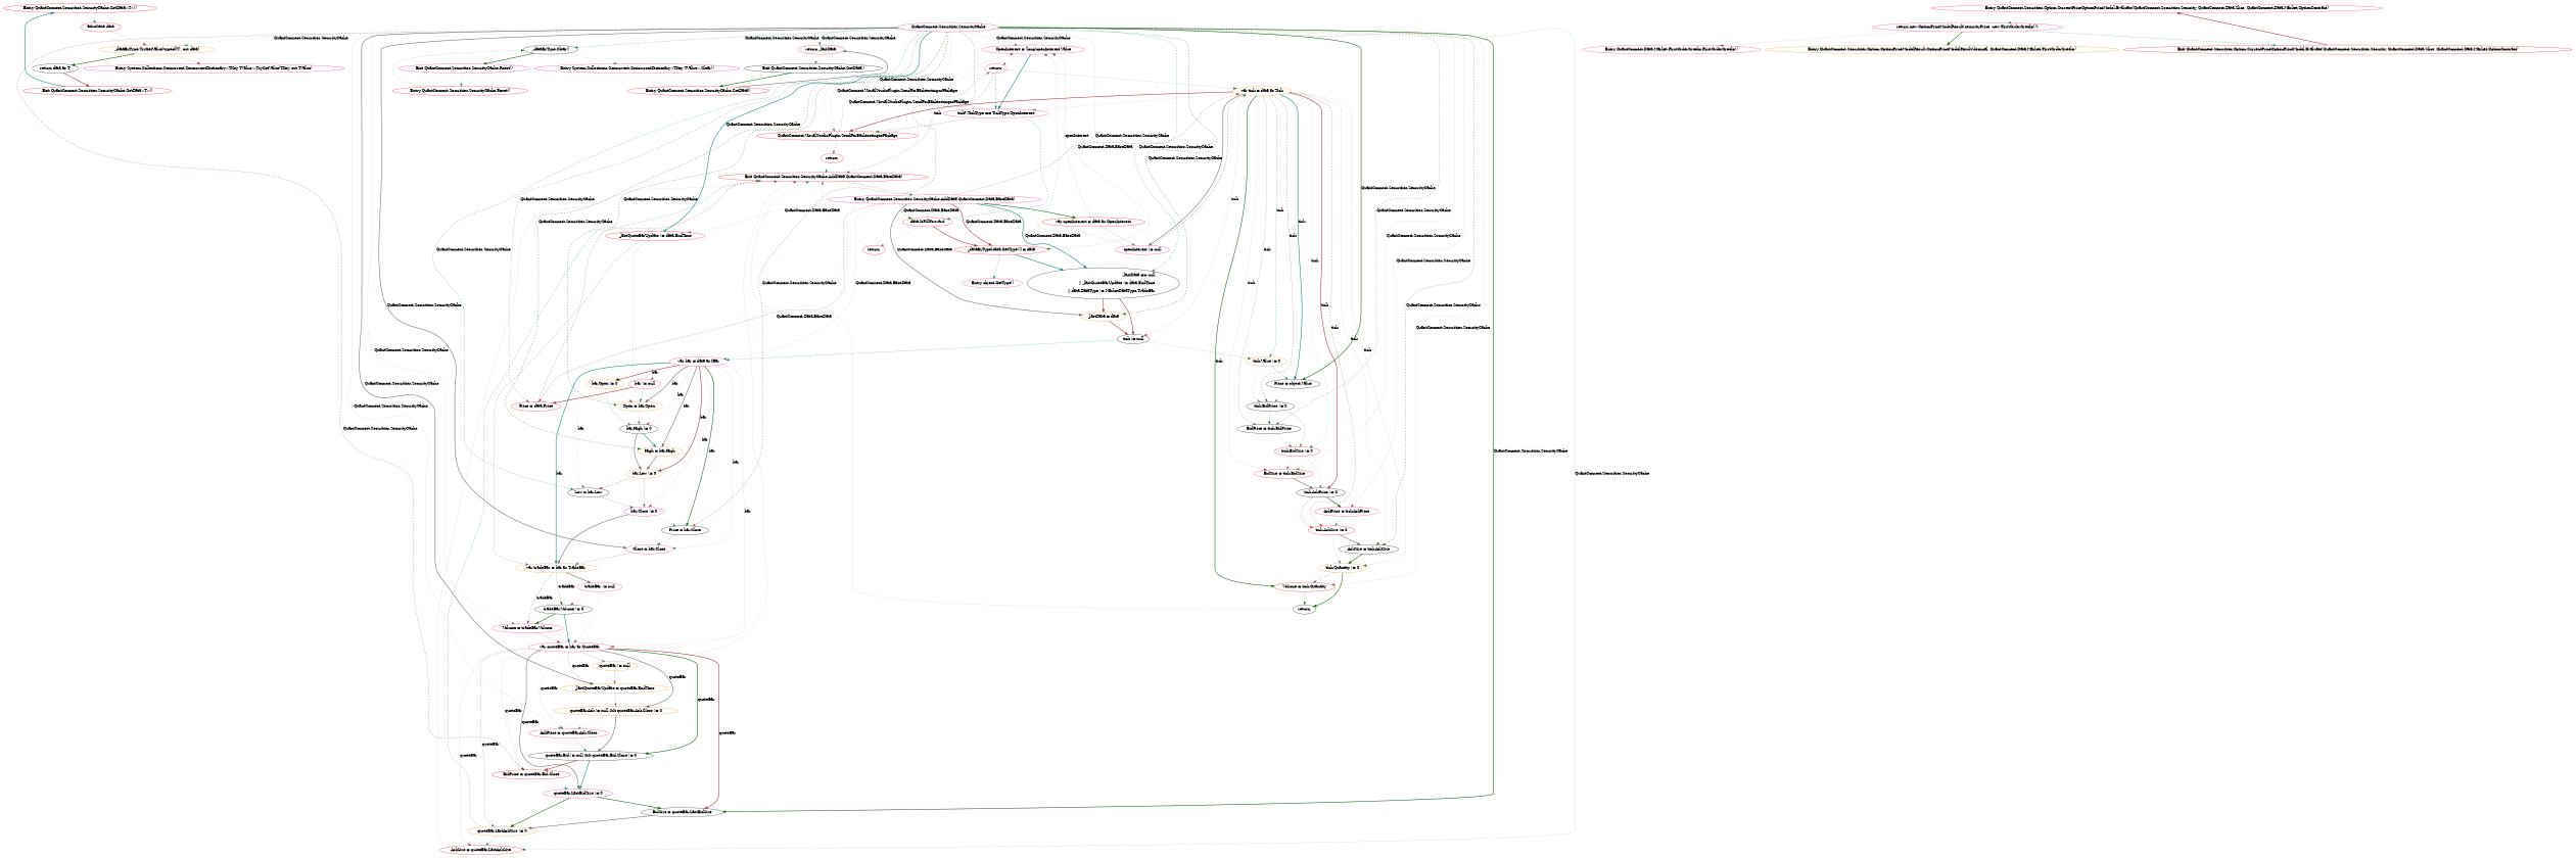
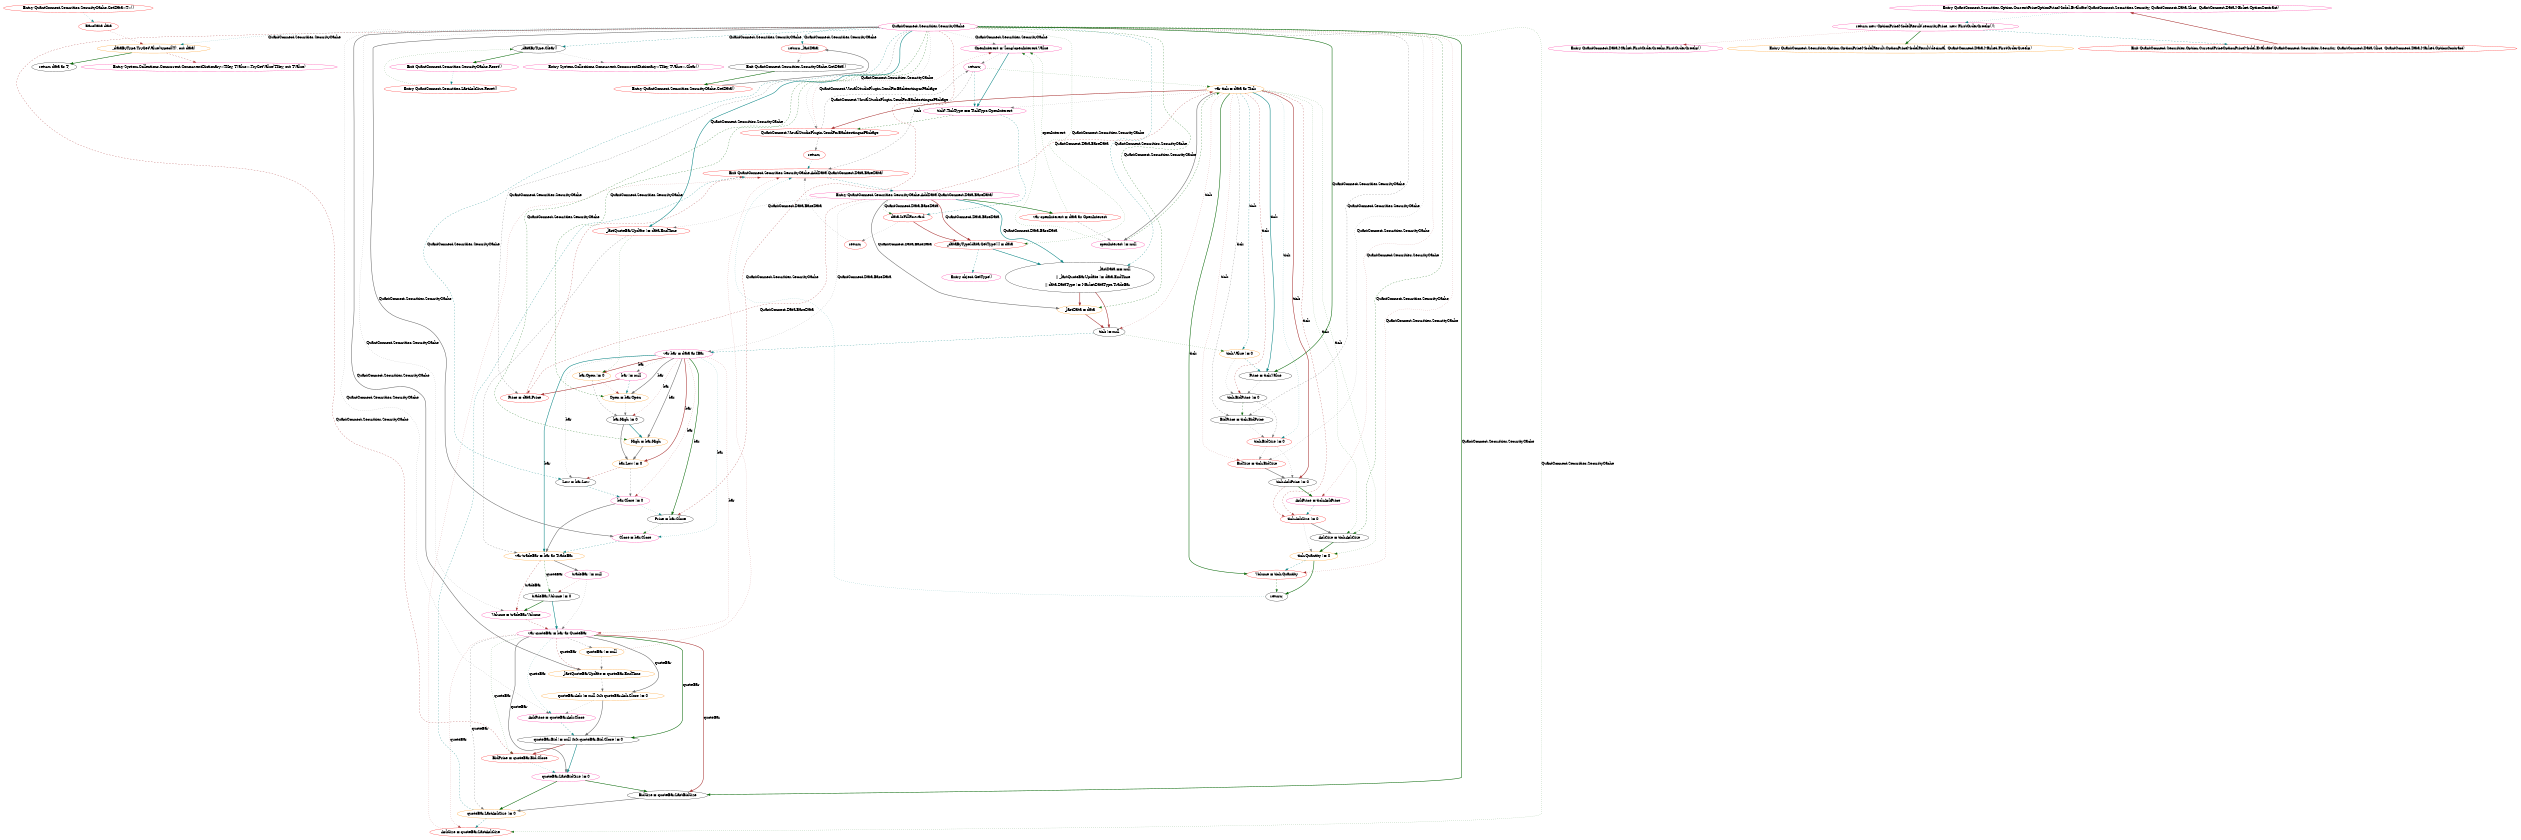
  digraph {
    node [cluster="QuantConnect.Securities.SecurityCache.AddData(QuantConnect.Data.BaseData)" color=deeppink file="SendForBacktestingcsPackage.cs" span="0-0"]
    edge [color=gray40 style=dotted]
    n1 [cluster="QuantConnect.Securities.SecurityCache.GetData<T>()" color=red label="Entry QuantConnect.Securities.SecurityCache.GetData<T>()" span="196-196"]
    n2 [cluster="QuantConnect.Securities.SecurityCache.GetData<T>()" color=red label="BaseData data" span="199-199"]
    n3 [cluster="QuantConnect.Securities.SecurityCache.GetData<T>()" color=darkorange label="_dataByType.TryGetValue(typeof(T), out data)" span="200-200"]
    n4 [cluster="QuantConnect.Securities.SecurityCache.GetData<T>()" color=black label="return data as T;" span="201-201"]
    n5 [cluster="System.Collections.Concurrent.ConcurrentDictionary<TKey, TValue>.TryGetValue(TKey, out TValue)" label="Entry System.Collections.Concurrent.ConcurrentDictionary<TKey, TValue>.TryGetValue(TKey, out TValue)"]
-   n6 [cluster="QuantConnect.Securities.SecurityCache.GetData<T>()" color=red label="Exit QuantConnect.Securities.SecurityCache.GetData<T>()" span="196-196"]
    n7 [label="openInterest != null" span="101-101"]
    n8 [community=0 label="OpenInterest = (long)openInterest.Value" span="103-103"]
    n9 [color=darkorange label="var tick = data as Tick" span="107-107"]
    n10 [label="return;" span="104-104"]
    n11 [label="tick?.TickType == TickType.OpenInterest" span="108-108"]
    n12 [color=red label="QuantConnect.VisualStudioPlugin.SendForBacktestingcsPackage" span=""]
    n13 [color=black label="tick != null" span="130-130"]
    n14 [color=darkorange label="tick.Value != 0" span="132-132"]
-   n15 [color=black label="Price = object.Value" span="132-132"]
+   n15 [color=black label="Price = tick.Value" span="132-132"]
    n16 [color=black label="tick.BidPrice != 0" span="134-134"]
    n17 [color=black label="BidPrice = tick.BidPrice" span="134-134"]
    n18 [color=red label="tick.BidSize != 0" span="135-135"]
    n19 [color=red label="BidSize = tick.BidSize" span="135-135"]
    n20 [color=black label="tick.AskPrice != 0" span="137-137"]
    n21 [color=red label="tick.AskSize != 0" span="138-138"]
    n22 [color=black label="AskSize = tick.AskSize" span="138-138"]
    n23 [color=darkorange label="tick.Quantity != 0" span="140-140"]
    n24 [color=red label="Volume = tick.Quantity" span="140-140"]
    n25 [color=red label="Exit QuantConnect.Securities.SecurityCache.AddData(QuantConnect.Data.BaseData)" span="98-98"]
    n26 [color=red label="data.IsFillForward" span="115-115"]
    n27 [label="Entry QuantConnect.Securities.SecurityCache.AddData(QuantConnect.Data.BaseData)" span="98-98"]
    n28 [color=red label="return;" span="111-111"]
    n29 [label="var bar = data as IBar" span="145-145"]
    n30 [label="AskPrice = tick.AskPrice" span="137-137"]
    n31 [color=black label="return;" span="142-142"]
    n32 [color=red label="_dataByType[data.GetType()] = data" span="118-118"]
    n33 [color=red label="return;" span="115-115"]
    n34 [cluster="object.GetType()" label="Entry object.GetType()"]
-   n35 [cluster="QuantConnect.Securities.SecurityCache.Reset()" color=red label="Entry QuantConnect.Securities.SecurityCache.Reset()" span="207-207"]
+   n35 [cluster="QuantConnect.Securities.SecurityCache.Reset()" color=red label="Entry QuantConnect.Securities.LastAskSize.Reset()" span="207-207"]
    n36 [cluster="QuantConnect.Securities.SecurityCache.Reset()" color=black label="_dataByType.Clear()" span="209-209"]
    n37 [cluster="QuantConnect.Securities.SecurityCache.Reset()" label="Exit QuantConnect.Securities.SecurityCache.Reset()" span="207-207"]
    n38 [cluster="System.Collections.Concurrent.ConcurrentDictionary<TKey, TValue>.Clear()" label="Entry System.Collections.Concurrent.ConcurrentDictionary<TKey, TValue>.Clear()"]
    n39 [cluster="QuantConnect.Securities.SecurityCache.GetData()" color=red label="Entry QuantConnect.Securities.SecurityCache.GetData()" span="186-186"]
    n40 [cluster="QuantConnect.Securities.SecurityCache.GetData()" color=red label="return _lastData;" span="188-188"]
    n41 [cluster="QuantConnect.Securities.SecurityCache.GetData()" color=black label="Exit QuantConnect.Securities.SecurityCache.GetData()" span="186-186"]
    n42 [color=red label="var openInterest = data as OpenInterest" span="100-100"]
    n43 [color=black label="_lastData == null\r\n              || _lastQuoteBarUpdate != data.EndTime\r\n              || data.DataType != MarketDataType.TradeBar" span="123-125"]
    n44 [color=darkorange label="_lastData = data" span="127-127"]
    n45 [color=red label="_lastQuoteBarUpdate != data.EndTime" span="148-148"]
    n46 [color=red label="Price = data.Price" span="178-178"]
    n47 [label="bar != null" span="146-146"]
    n48 [color=darkorange label="bar.Open != 0" span="150-150"]
    n49 [color=darkorange label="Open = bar.Open" span="150-150"]
    n50 [color=black label="bar.High != 0" span="151-151"]
    n51 [color=darkorange label="High = bar.High" span="151-151"]
    n52 [color=darkorange label="bar.Low != 0" span="152-152"]
    n53 [color=black label="Low = bar.Low" span="152-152"]
    n54 [label="bar.Close != 0" span="153-153"]
    n55 [color=black label="Price = bar.Close" span="155-155"]
    n56 [label="Close = bar.Close" span="156-156"]
    n57 [color=darkorange label="var tradeBar = bar as TradeBar" span="160-160"]
    n58 [label="var quoteBar = bar as QuoteBar" span="166-166"]
    n59 [label="tradeBar != null" span="161-161"]
    n60 [color=black label="tradeBar.Volume != 0" span="163-163"]
    n61 [label="Volume = tradeBar.Volume" span="163-163"]
    n62 [color=darkorange label="quoteBar != null" span="167-167"]
    n63 [color=darkorange label="_lastQuoteBarUpdate = quoteBar.EndTime" span="169-169"]
    n64 [color=darkorange label="quoteBar.Ask != null && quoteBar.Ask.Close != 0" span="170-170"]
    n65 [label="AskPrice = quoteBar.Ask.Close" span="170-170"]
    n66 [color=black label="quoteBar.Bid != null && quoteBar.Bid.Close != 0" span="171-171"]
    n67 [color=red label="BidPrice = quoteBar.Bid.Close" span="171-171"]
    n68 [label="quoteBar.LastBidSize != 0" span="172-172"]
    n69 [color=black label="BidSize = quoteBar.LastBidSize" span="172-172"]
    n70 [color=darkorange label="quoteBar.LastAskSize != 0" span="173-173"]
    n71 [color=red label="AskSize = quoteBar.LastAskSize" span="173-173"]
    n72 [label="QuantConnect.Securities.SecurityCache" cluster="" span=""]
    n73 [cluster="QuantConnect.Securities.Option.CurrentPriceOptionPriceModel.Evaluate(QuantConnect.Securities.Security, QuantConnect.Data.Slice, QuantConnect.Data.Market.OptionContract)" file="SolutionExplorerMenuCommand.cs" label="Entry QuantConnect.Securities.Option.CurrentPriceOptionPriceModel.Evaluate(QuantConnect.Securities.Security, QuantConnect.Data.Slice, QuantConnect.Data.Market.OptionContract)" span="37-37"]
    n74 [cluster="QuantConnect.Securities.Option.CurrentPriceOptionPriceModel.Evaluate(QuantConnect.Securities.Security, QuantConnect.Data.Slice, QuantConnect.Data.Market.OptionContract)" community=0 file="SolutionExplorerMenuCommand.cs" label="return new OptionPriceModelResult(security.Price, new FirstOrderGreeks());" span="39-39"]
    n75 [cluster="QuantConnect.Securities.Option.CurrentPriceOptionPriceModel.Evaluate(QuantConnect.Securities.Security, QuantConnect.Data.Slice, QuantConnect.Data.Market.OptionContract)" color=red file="SolutionExplorerMenuCommand.cs" label="Exit QuantConnect.Securities.Option.CurrentPriceOptionPriceModel.Evaluate(QuantConnect.Securities.Security, QuantConnect.Data.Slice, QuantConnect.Data.Market.OptionContract)" span="37-37"]
    n76 [cluster="QuantConnect.Data.Market.FirstOrderGreeks.FirstOrderGreeks()" file="SolutionExplorerMenuCommand.cs" label="Entry QuantConnect.Data.Market.FirstOrderGreeks.FirstOrderGreeks()" span="89-89"]
    n77 [cluster="QuantConnect.Securities.Option.OptionPriceModelResult.OptionPriceModelResult(decimal, QuantConnect.Data.Market.FirstOrderGreeks)" color=darkorange file="SolutionExplorerMenuCommand.cs" label="Entry QuantConnect.Securities.Option.OptionPriceModelResult.OptionPriceModelResult(decimal, QuantConnect.Data.Market.FirstOrderGreeks)" span="45-45"]
    n1 -> n2 [color=teal]
    n2 -> n3 [color=brown]
    n3 -> n4 [color=darkgreen style=bold]
    n3 -> n5 [color=brown style=dashed]
-   n4 -> n6 [color=brown style=bold]
-   n6 -> n1 [color=teal style=bold]
    n7 -> n8 [color=darkgreen]
    n7 -> n9 [color=darkgreen style=dashed]
    n8 -> n10
    n8 -> n11 [color=teal style=bold]
    n9 -> n7 [style=bold]
    n9 -> n11
    n9 -> n12 [color=brown label=tick style=bold]
    n9 -> n13 [color=brown label=tick]
    n9 -> n14 [color=teal label=tick style=dashed]
    n9 -> n15 [color=teal label=tick style=bold]
    n9 -> n16 [color=brown label=tick style=dashed]
    n9 -> n17 [label=tick style=dashed]
    n9 -> n18 [color=teal label=tick]
    n9 -> n19 [color=brown label=tick]
    n9 -> n20 [color=brown label=tick style=bold]
    n9 -> n21 [color=brown label=tick style=dashed]
    n9 -> n22 [color=darkgreen label=tick]
    n9 -> n23 [color=darkgreen label=tick]
    n9 -> n24 [color=darkgreen label=tick style=bold]
    n10 -> n9 [color=darkgreen]
    n10 -> n11 [color=teal style=dashed]
    n10 -> n25 [style=dashed]
    n11 -> n12 [color=darkgreen style=dashed]
    n11 -> n26 [color=teal style=dashed]
    n12 -> n8 [color=brown label="QuantConnect.VisualStudioPlugin.SendForBacktestingcsPackage"]
    n12 -> n10 [label="QuantConnect.VisualStudioPlugin.SendForBacktestingcsPackage" style=dashed]
    n12 -> n28 [style=dashed]
    n13 -> n14 [color=darkgreen]
    n13 -> n29 [color=teal style=dashed]
    n14 -> n15 [color=teal style=dashed]
    n14 -> n16
    n15 -> n16
    n16 -> n17 [color=darkgreen style=dashed]
    n16 -> n18 [style=dashed]
    n17 -> n18
    n18 -> n19
    n18 -> n20
    n19 -> n20 [style=bold]
    n20 -> n21 [color=brown style=dashed]
    n20 -> n30 [color=darkgreen style=bold]
    n21 -> n22 [style=bold]
    n21 -> n23
    n22 -> n23 [color=darkgreen style=bold]
    n23 -> n24 [color=teal style=dashed]
    n23 -> n31 [color=darkgreen style=bold]
    n24 -> n31 [color=darkgreen style=dashed]
    n25 -> n27 [color=teal style=dashed]
    n26 -> n32 [color=brown style=bold]
    n26 -> n33
    n27 -> n9 [color=brown label="QuantConnect.Data.BaseData" style=dashed]
    n27 -> n26 [color=darkgreen label="QuantConnect.Data.BaseData"]
    n27 -> n29 [label="QuantConnect.Data.BaseData"]
    n27 -> n32 [color=brown label="QuantConnect.Data.BaseData" style=bold]
    n27 -> n42 [color=darkgreen style=bold]
    n27 -> n43 [color=teal label="QuantConnect.Data.BaseData" style=bold]
    n27 -> n44 [label="QuantConnect.Data.BaseData" style=bold]
    n27 -> n45 [label="QuantConnect.Data.BaseData"]
    n27 -> n46 [color=brown label="QuantConnect.Data.BaseData" style=dashed]
    n28 -> n25 [color=teal]
    n29 -> n47
    n29 -> n48 [color=brown label=bar style=bold]
    n29 -> n49 [label=bar style=bold]
    n29 -> n50 [color=brown label=bar]
    n29 -> n51 [label=bar style=bold]
    n29 -> n52 [color=brown label=bar style=bold]
    n29 -> n53 [label=bar]
    n29 -> n54 [color=brown label=bar]
    n29 -> n55 [color=darkgreen label=bar style=bold]
    n29 -> n56 [color=teal label=bar]
    n29 -> n57 [color=teal label=bar style=bold]
    n29 -> n58 [color=brown label=bar]
    n30 -> n21 [color=teal style=dashed]
    n31 -> n25 [color=teal]
    n32 -> n34 [color=teal style=dashed]
    n32 -> n43 [color=teal style=bold]
    n33 -> n25
    n35 -> n36 [color=darkgreen]
    n36 -> n37 [color=darkgreen style=bold]
    n36 -> n38
    n37 -> n35 [color=teal]
    n39 -> n40 [style=bold]
    n40 -> n41
    n41 -> n39 [color=darkgreen style=bold]
    n42 -> n7 [style=dashed]
    n42 -> n8 [color=darkgreen label=openInterest]
    n43 -> n13 [color=brown style=bold]
    n43 -> n44 [color=brown style=bold]
    n44 -> n13 [color=brown style=bold]
    n45 -> n48 [color=darkgreen]
    n45 -> n57 [style=dashed]
    n46 -> n25 [color=brown style=dashed]
    n47 -> n46 [color=brown style=bold]
    n47 -> n49 [color=teal style=dashed]
    n48 -> n49 [color=brown]
    n48 -> n50 [style=dashed]
    n49 -> n50
    n50 -> n51 [color=teal style=bold]
    n50 -> n52 [style=bold]
    n51 -> n52 [style=bold]
    n52 -> n53 [color=brown style=dashed]
    n52 -> n54 [style=dashed]
    n53 -> n54 [color=teal style=dashed]
    n54 -> n55 [color=teal]
    n54 -> n57 [style=bold]
    n55 -> n56 [color=darkgreen]
    n56 -> n57 [color=teal style=dashed]
    n57 -> n59 [style=bold]
-   n57 -> n60 [color=darkgreen label=tradeBar style=dashed]
+   n57 -> n60 [color=darkgreen label=quoteBar style=dashed]
    n57 -> n61 [color=brown label=tradeBar style=dashed]
    n58 -> n62 [style=dashed]
    n58 -> n63 [color=brown label=quoteBar style=dashed]
    n58 -> n64 [label=quoteBar style=bold]
    n58 -> n65 [color=teal label=quoteBar]
    n58 -> n66 [color=darkgreen label=quoteBar style=bold]
    n58 -> n67 [color=darkgreen label=quoteBar]
    n58 -> n68 [label=quoteBar style=bold]
    n58 -> n69 [color=brown label=quoteBar style=bold]
    n58 -> n70 [label=quoteBar style=dashed]
    n58 -> n71 [color=brown label=quoteBar]
    n59 -> n58
    n59 -> n60 [color=brown]
    n60 -> n58 [color=teal style=bold]
    n60 -> n61 [color=darkgreen style=bold]
    n61 -> n58 [color=brown style=dashed]
    n62 -> n25 [color=brown]
    n62 -> n63 [style=dashed]
    n63 -> n64 [style=dashed]
    n64 -> n65
    n64 -> n66 [style=bold]
    n65 -> n66 [color=teal style=dashed]
    n66 -> n67 [color=brown style=bold]
    n66 -> n68 [color=teal style=bold]
    n67 -> n68 [color=teal]
    n68 -> n69 [color=darkgreen style=bold]
    n68 -> n70 [color=darkgreen style=bold]
    n69 -> n70 [style=bold]
    n70 -> n25 [color=teal style=dashed]
    n70 -> n71 [color=teal style=dashed]
    n71 -> n25 [color=brown]
    n72 -> n3 [color=teal label="QuantConnect.Securities.SecurityCache"]
    n72 -> n8 [label="QuantConnect.Securities.SecurityCache"]
    n72 -> n12 [label="QuantConnect.Securities.SecurityCache"]
    n72 -> n15 [color=darkgreen label="QuantConnect.Securities.SecurityCache" style=bold]
    n72 -> n17 [label="QuantConnect.Securities.SecurityCache" style=dashed]
    n72 -> n19 [label="QuantConnect.Securities.SecurityCache"]
    n72 -> n22 [color=darkgreen label="QuantConnect.Securities.SecurityCache" style=dashed]
    n72 -> n24 [color=brown label="QuantConnect.Securities.SecurityCache"]
    n72 -> n30 [color=brown label="QuantConnect.Securities.SecurityCache"]
    n72 -> n32 [color=darkgreen label="QuantConnect.Securities.SecurityCache"]
    n72 -> n36 [color=teal label="QuantConnect.Securities.SecurityCache" style=dashed]
    n72 -> n40 [color=teal label="QuantConnect.Securities.SecurityCache" style=dashed]
    n72 -> n43 [color=teal label="QuantConnect.Securities.SecurityCache" style=dashed]
    n72 -> n44 [color=darkgreen label="QuantConnect.Securities.SecurityCache" style=dashed]
    n72 -> n45 [color=teal label="QuantConnect.Securities.SecurityCache" style=bold]
    n72 -> n46 [label="QuantConnect.Securities.SecurityCache" style=dashed]
    n72 -> n49 [color=darkgreen label="QuantConnect.Securities.SecurityCache" style=dashed]
    n72 -> n51 [color=darkgreen label="QuantConnect.Securities.SecurityCache" style=dashed]
    n72 -> n53 [color=teal label="QuantConnect.Securities.SecurityCache" style=dashed]
    n72 -> n55 [color=brown label="QuantConnect.Securities.SecurityCache" style=dashed]
    n72 -> n56 [label="QuantConnect.Securities.SecurityCache" style=bold]
    n72 -> n61 [label="QuantConnect.Securities.SecurityCache"]
    n72 -> n63 [label="QuantConnect.Securities.SecurityCache" style=bold]
    n72 -> n65 [label="QuantConnect.Securities.SecurityCache"]
    n72 -> n67 [color=brown label="QuantConnect.Securities.SecurityCache" style=dashed]
    n72 -> n69 [color=darkgreen label="QuantConnect.Securities.SecurityCache" style=bold]
    n72 -> n71 [color=darkgreen label="QuantConnect.Securities.SecurityCache"]
    n73 -> n74 [color=teal]
    n74 -> n75 [color=teal style=dashed]
    n74 -> n76 [color=brown]
    n74 -> n77 [color=darkgreen style=bold]
    n75 -> n73 [color=brown style=bold]
  }
